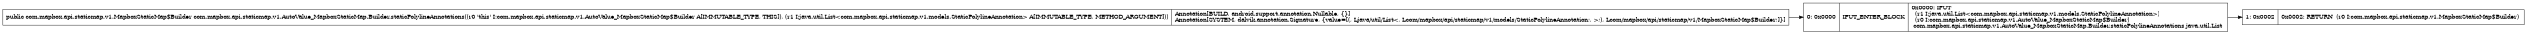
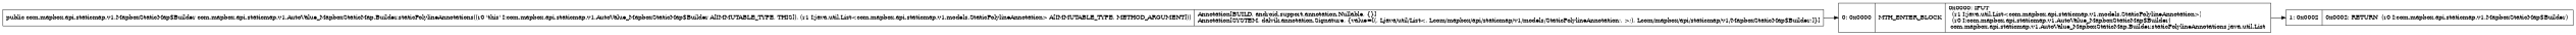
  digraph {
    rankdir=LR
    node [shape=record]
-   n1 [label="{0\:\ 0x0000|IPUT_ENTER_BLOCK\l|0x0000: IPUT  \l  (r1 I:java.util.List\<com.mapbox.api.staticmap.v1.models.StaticPolylineAnnotation\>)\l  (r0 I:com.mapbox.api.staticmap.v1.AutoValue_MapboxStaticMap$Builder)\l com.mapbox.api.staticmap.v1.AutoValue_MapboxStaticMap.Builder.staticPolylineAnnotations java.util.List \l}"]
+   n1 [label="{0\:\ 0x0000|MTH_ENTER_BLOCK\l|0x0000: IPUT  \l  (r1 I:java.util.List\<com.mapbox.api.staticmap.v1.models.StaticPolylineAnnotation\>)\l  (r0 I:com.mapbox.api.staticmap.v1.AutoValue_MapboxStaticMap$Builder)\l com.mapbox.api.staticmap.v1.AutoValue_MapboxStaticMap.Builder.staticPolylineAnnotations java.util.List \l}"]
    n2 [label="{1\:\ 0x0002|0x0002: RETURN  (r0 I:com.mapbox.api.staticmap.v1.MapboxStaticMap$Builder) \l}"]
    n3 [label="{public com.mapbox.api.staticmap.v1.MapboxStaticMap$Builder com.mapbox.api.staticmap.v1.AutoValue_MapboxStaticMap.Builder.staticPolylineAnnotations((r0 'this' I:com.mapbox.api.staticmap.v1.AutoValue_MapboxStaticMap$Builder A[IMMUTABLE_TYPE, THIS]), (r1 I:java.util.List\<com.mapbox.api.staticmap.v1.models.StaticPolylineAnnotation\> A[IMMUTABLE_TYPE, METHOD_ARGUMENT]))  | Annotation[BUILD, android.support.annotation.Nullable, \{\}]\lAnnotation[SYSTEM, dalvik.annotation.Signature, \{value=[(, Ljava\/util\/List\<, Lcom\/mapbox\/api\/staticmap\/v1\/models\/StaticPolylineAnnotation;, \>;), Lcom\/mapbox\/api\/staticmap\/v1\/MapboxStaticMap$Builder;]\}]\l}"]
    n1 -> n2
    n3 -> n1
  }
